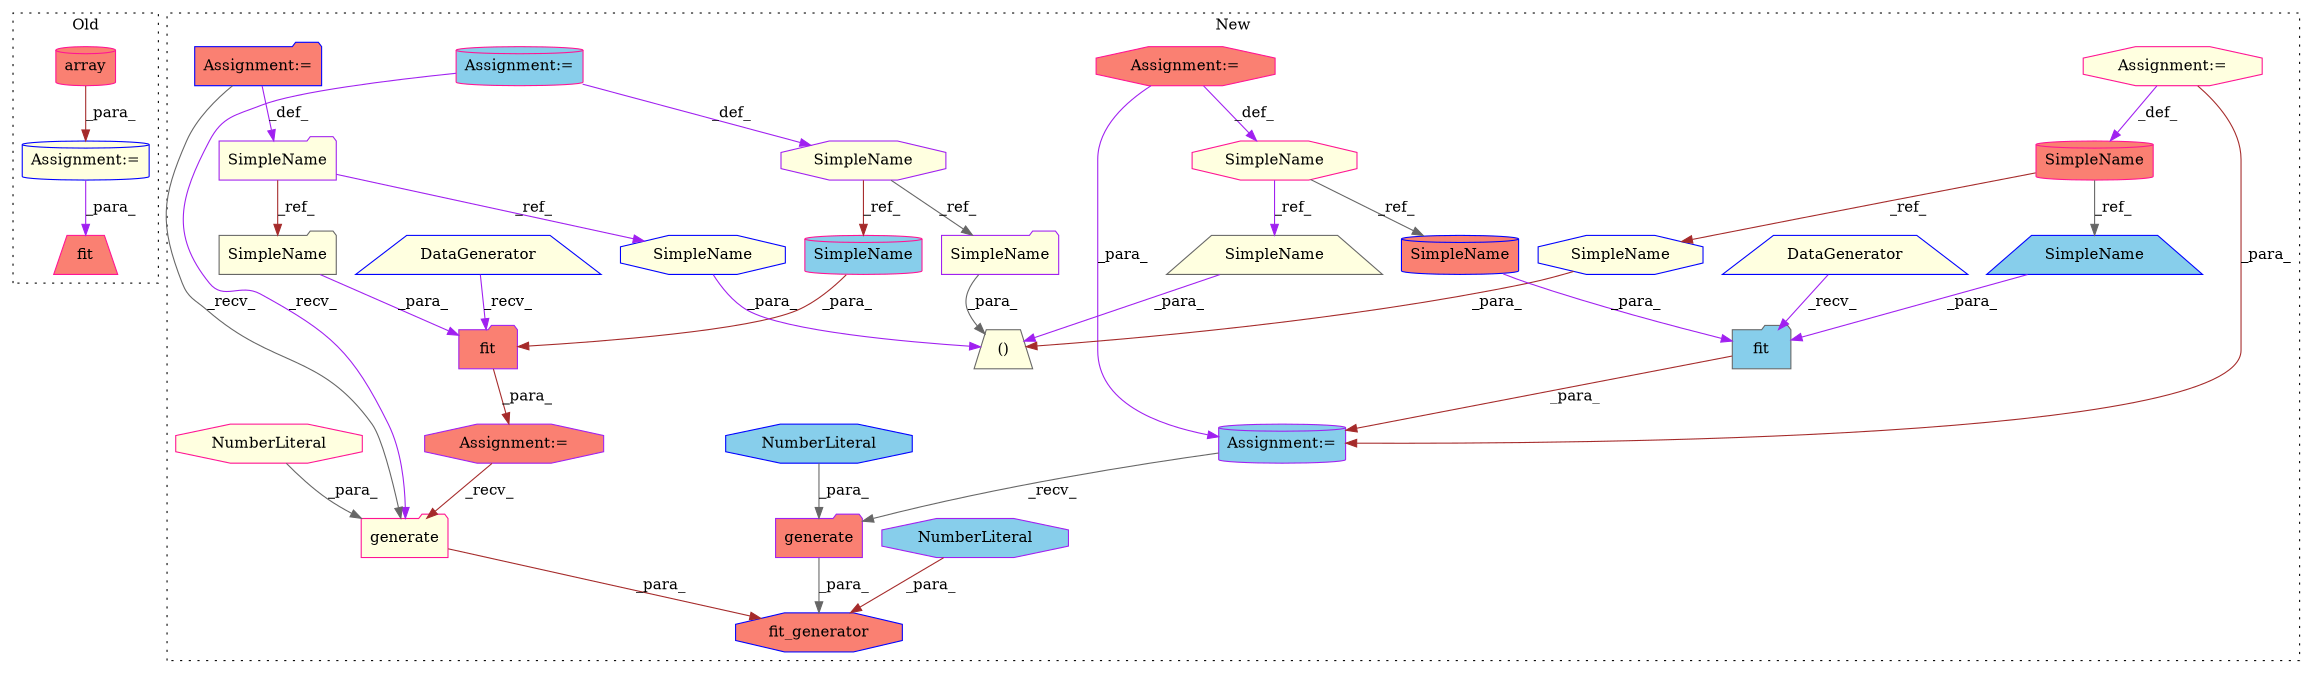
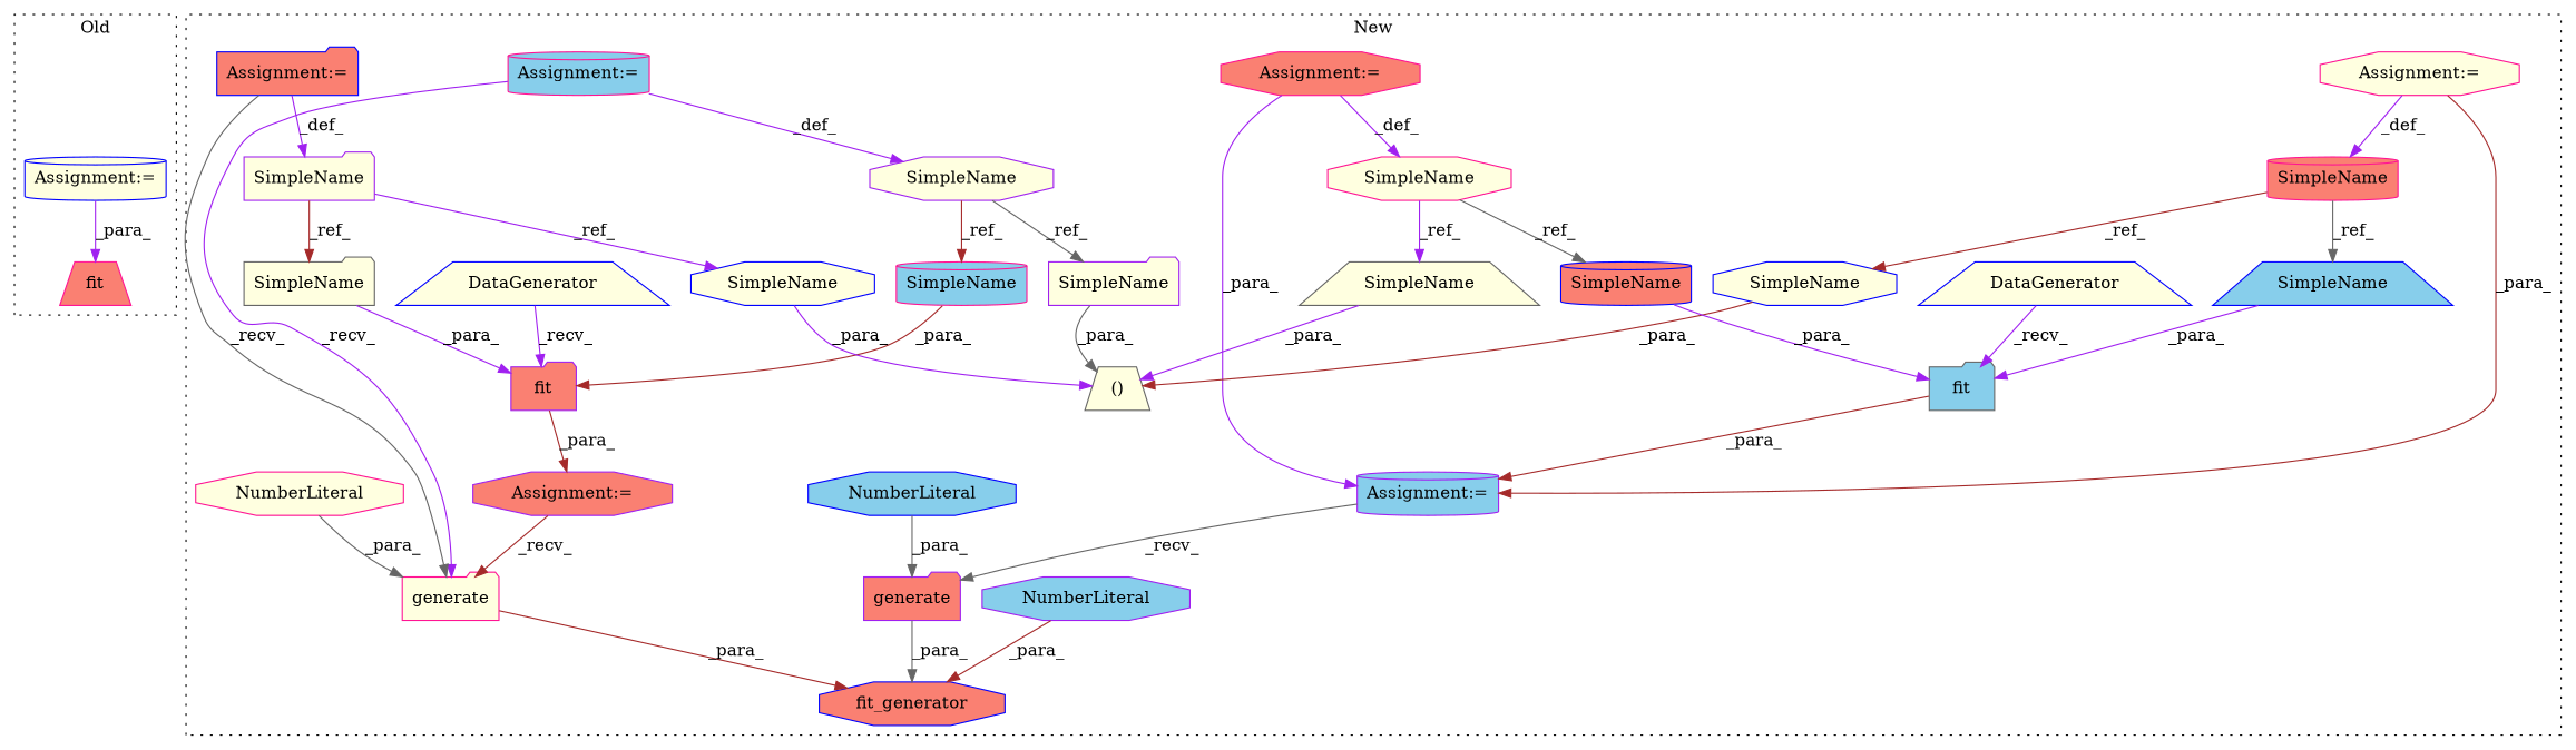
  digraph {
    node [a=42 color=deeppink fillcolor=lightyellow l=7 s=580 shape=octagon style=filled]
    edge [color=purple]
    n1 [a=32 fillcolor=salmon l="4,1" label=fit s="1802,1840" shape=trapezium]
    n2 [a=7 color=blue l=1 label="Assignment:=" s=1332 shape=cylinder]
-   n3 [a=32 fillcolor=salmon l="17,-5" label=array s="1339,1563" shape=cylinder]
    n4 [a=32 color=gray40 fillcolor=skyblue l="4,1" label=fit s="1510,1529" shape=folder]
    n5 [a=7 label="Assignment:="]
    n6 [a=7 fillcolor=salmon label="Assignment:=" s=279]
    n7 [a=106 color=gray40 l=65 label="()" s=1339 shape=trapezium]
    n8 [fillcolor=salmon label=SimpleName shape=cylinder]
    n9 [label=SimpleName s=279]
    n10 [a=7 fillcolor=skyblue l=6 label="Assignment:=" s=482 shape=cylinder]
    n11 [a=7 color=blue fillcolor=salmon l=6 label="Assignment:=" s=263 shape=folder]
    n12 [a=7 color=purple fillcolor=salmon l=1 label="Assignment:=" s=1544]
    n13 [a=32 color=blue fillcolor=salmon l="14,1" label=fit_generator s="1709,1806"]
    n14 [a=34 color=purple fillcolor=skyblue l=2 label=NumberLiteral s=1804]
    n15 [color=purple l=6 label=SimpleName s=263 shape=folder]
    n16 [a=32 color=purple fillcolor=salmon l="4,1" label=fit s="1571,1588" shape=folder]
    n17 [color=purple l=6 label=SimpleName s=482]
    n18 [a=32 color=blue l="14,1" label=DataGenerator s="1484,1508" shape=trapezium]
    n19 [a=32 color=purple fillcolor=salmon l="9,1" label=generate s="1733,1762" shape=folder]
    n20 [a=34 color=blue fillcolor=skyblue l=2 label=NumberLiteral s=1760]
    n21 [a=32 color=blue l="14,1" label=DataGenerator s="1545,1569" shape=trapezium]
    n22 [a=7 color=purple fillcolor=skyblue l=1 label="Assignment:=" s=1483 shape=cylinder]
    n23 [a=32 l="9,1" label=generate s="1773,1802" shape=folder]
    n24 [a=34 l=2 label=NumberLiteral s=1800]
    n25 [color=blue label=SimpleName s=1339]
    n26 [color=blue fillcolor=skyblue label=SimpleName s=1514 shape=trapezium]
    n27 [color=purple l=6 label=SimpleName s=1398 shape=folder]
    n28 [fillcolor=skyblue l=6 label=SimpleName s=1582 shape=cylinder]
    n29 [color=gray40 l=6 label=SimpleName s=1575 shape=folder]
    n30 [color=blue l=6 label=SimpleName s=1359]
    n31 [color=gray40 label=SimpleName s=1378 shape=trapezium]
    n32 [color=blue fillcolor=salmon label=SimpleName s=1522 shape=cylinder]
    subgraph cluster_1 {
      label=Old
      style=dotted
      n1
      n2
-     n3
    }
    subgraph cluster_2 {
      label=New
      style=dotted
      n4
      n5
      n6
      n7
      n8
      n9
      n10
      n11
      n12
      n13
      n14
      n15
      n16
      n17
      n18
      n19
      n20
      n21
      n22
      n23
      n24
      n25
      n26
      n27
      n28
      n29
      n30
      n31
      n32
    }
    n2 -> n1 [label=_para_]
-   n3 -> n2 [color=brown label=_para_]
    n4 -> n22 [color=brown label=_para_]
    n5 -> n8 [label=_def_]
    n5 -> n22 [color=brown label=_para_]
    n6 -> n9 [label=_def_]
    n6 -> n22 [label=_para_]
    n8 -> n25 [color=brown label=_ref_]
    n8 -> n26 [color=gray40 label=_ref_]
    n9 -> n31 [label=_ref_]
    n9 -> n32 [color=gray40 label=_ref_]
    n10 -> n17 [label=_def_]
    n10 -> n23 [label=_recv_]
    n11 -> n15 [label=_def_]
    n11 -> n23 [color=gray40 label=_recv_]
    n12 -> n23 [color=brown label=_recv_]
    n14 -> n13 [color=brown label=_para_]
    n15 -> n29 [color=brown label=_ref_]
    n15 -> n30 [label=_ref_]
    n16 -> n12 [color=brown label=_para_]
    n17 -> n27 [color=gray40 label=_ref_]
    n17 -> n28 [color=brown label=_ref_]
    n18 -> n4 [label=_recv_]
    n19 -> n13 [color=gray40 label=_para_]
    n20 -> n19 [color=gray40 label=_para_]
    n21 -> n16 [label=_recv_]
    n22 -> n19 [color=gray40 label=_recv_]
    n23 -> n13 [color=brown label=_para_]
    n24 -> n23 [color=gray40 label=_para_]
    n25 -> n7 [color=brown label=_para_]
    n26 -> n4 [label=_para_]
    n27 -> n7 [color=gray40 label=_para_]
    n28 -> n16 [color=brown label=_para_]
    n29 -> n16 [label=_para_]
    n30 -> n7 [label=_para_]
    n31 -> n7 [label=_para_]
    n32 -> n4 [label=_para_]
  }
